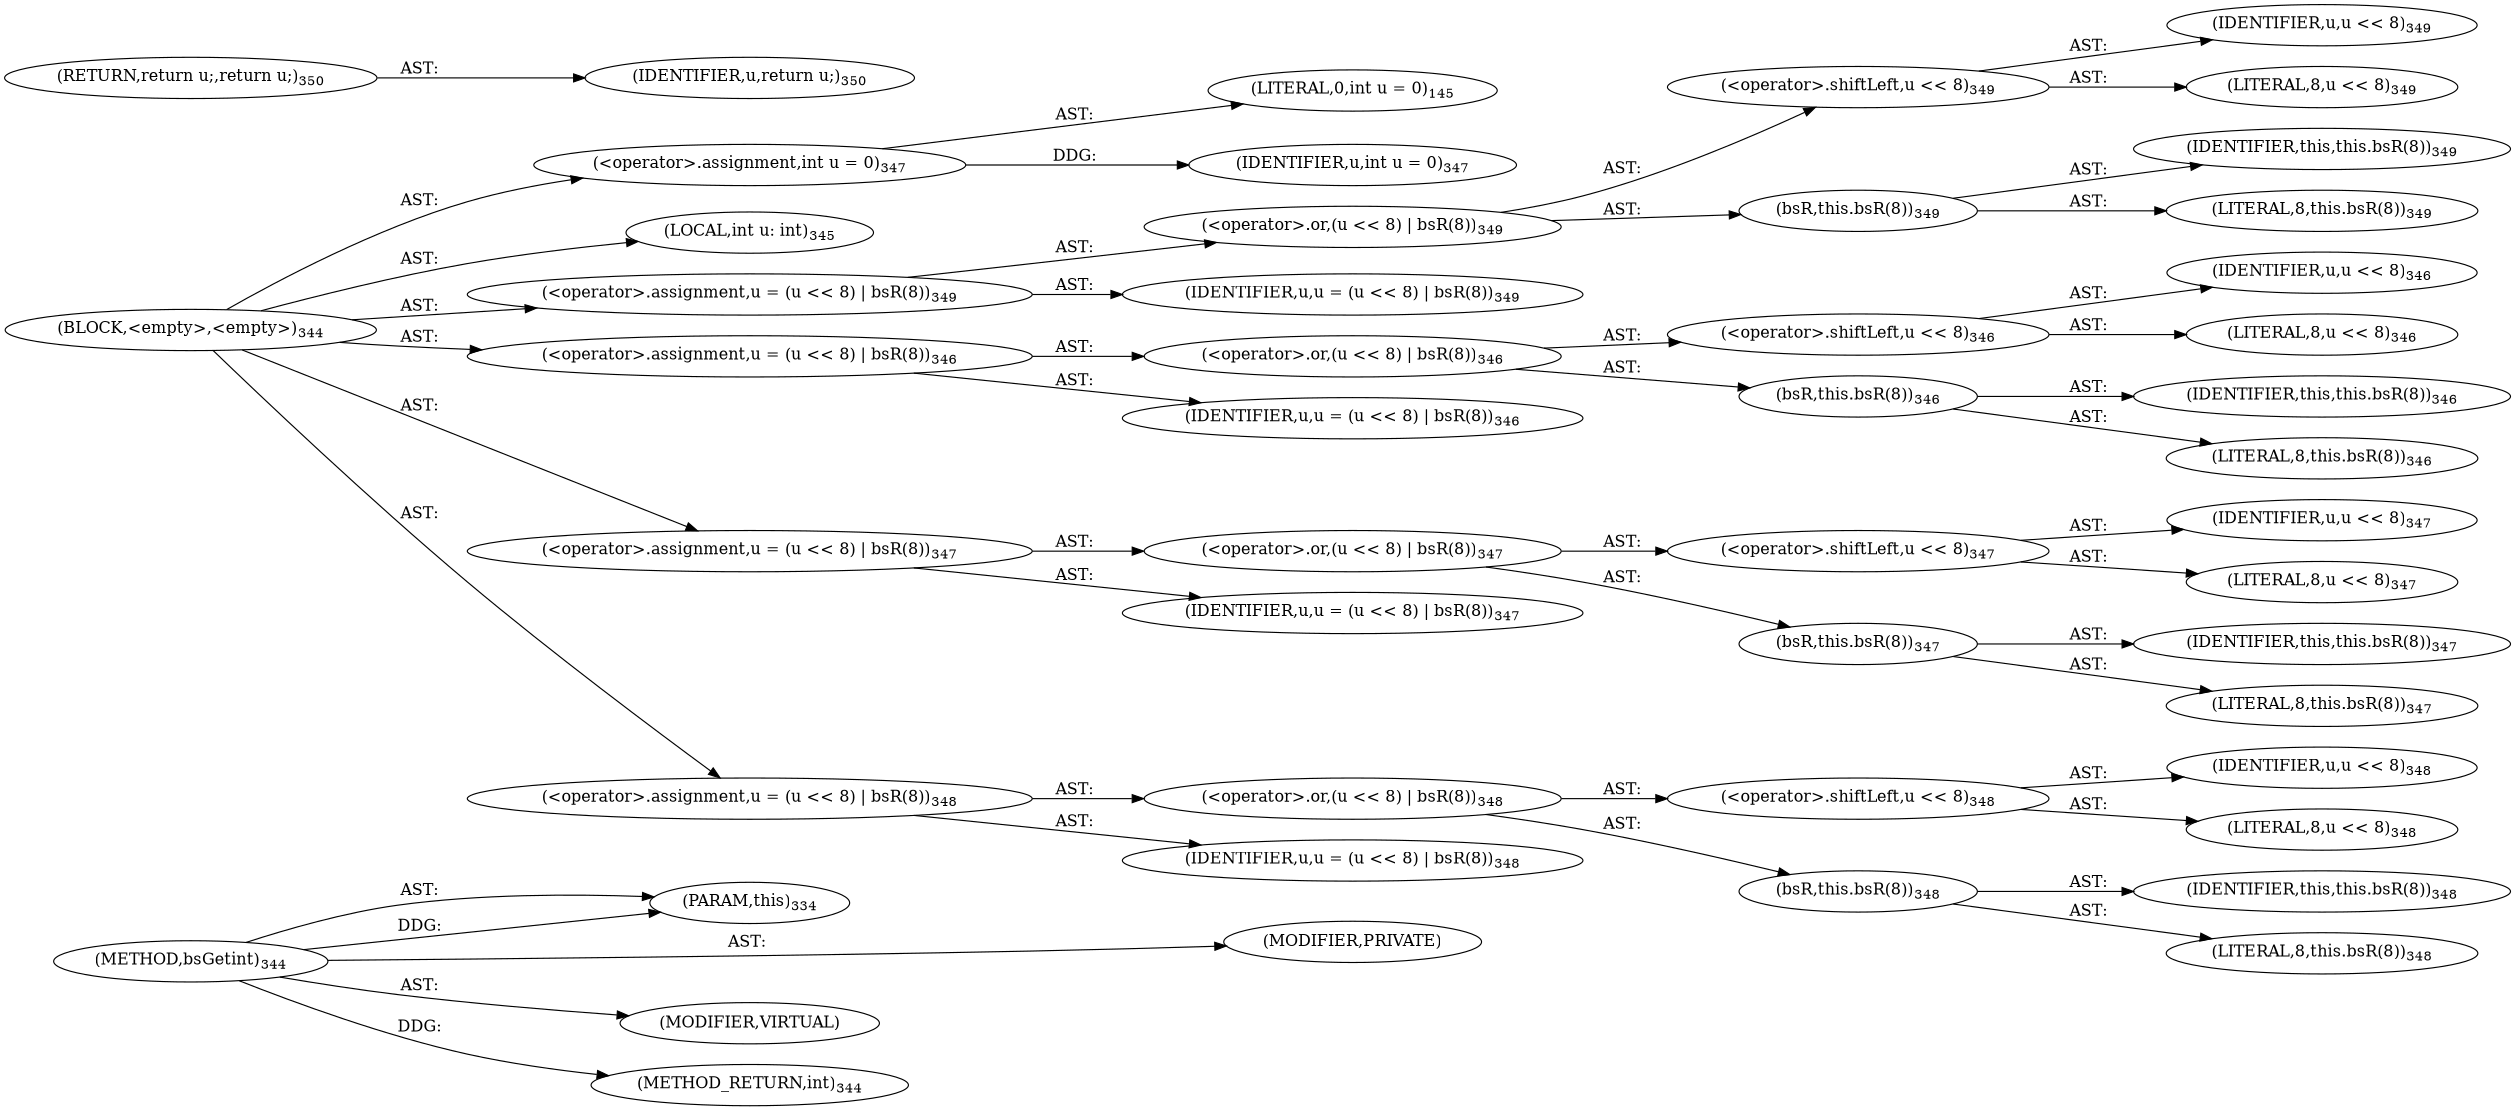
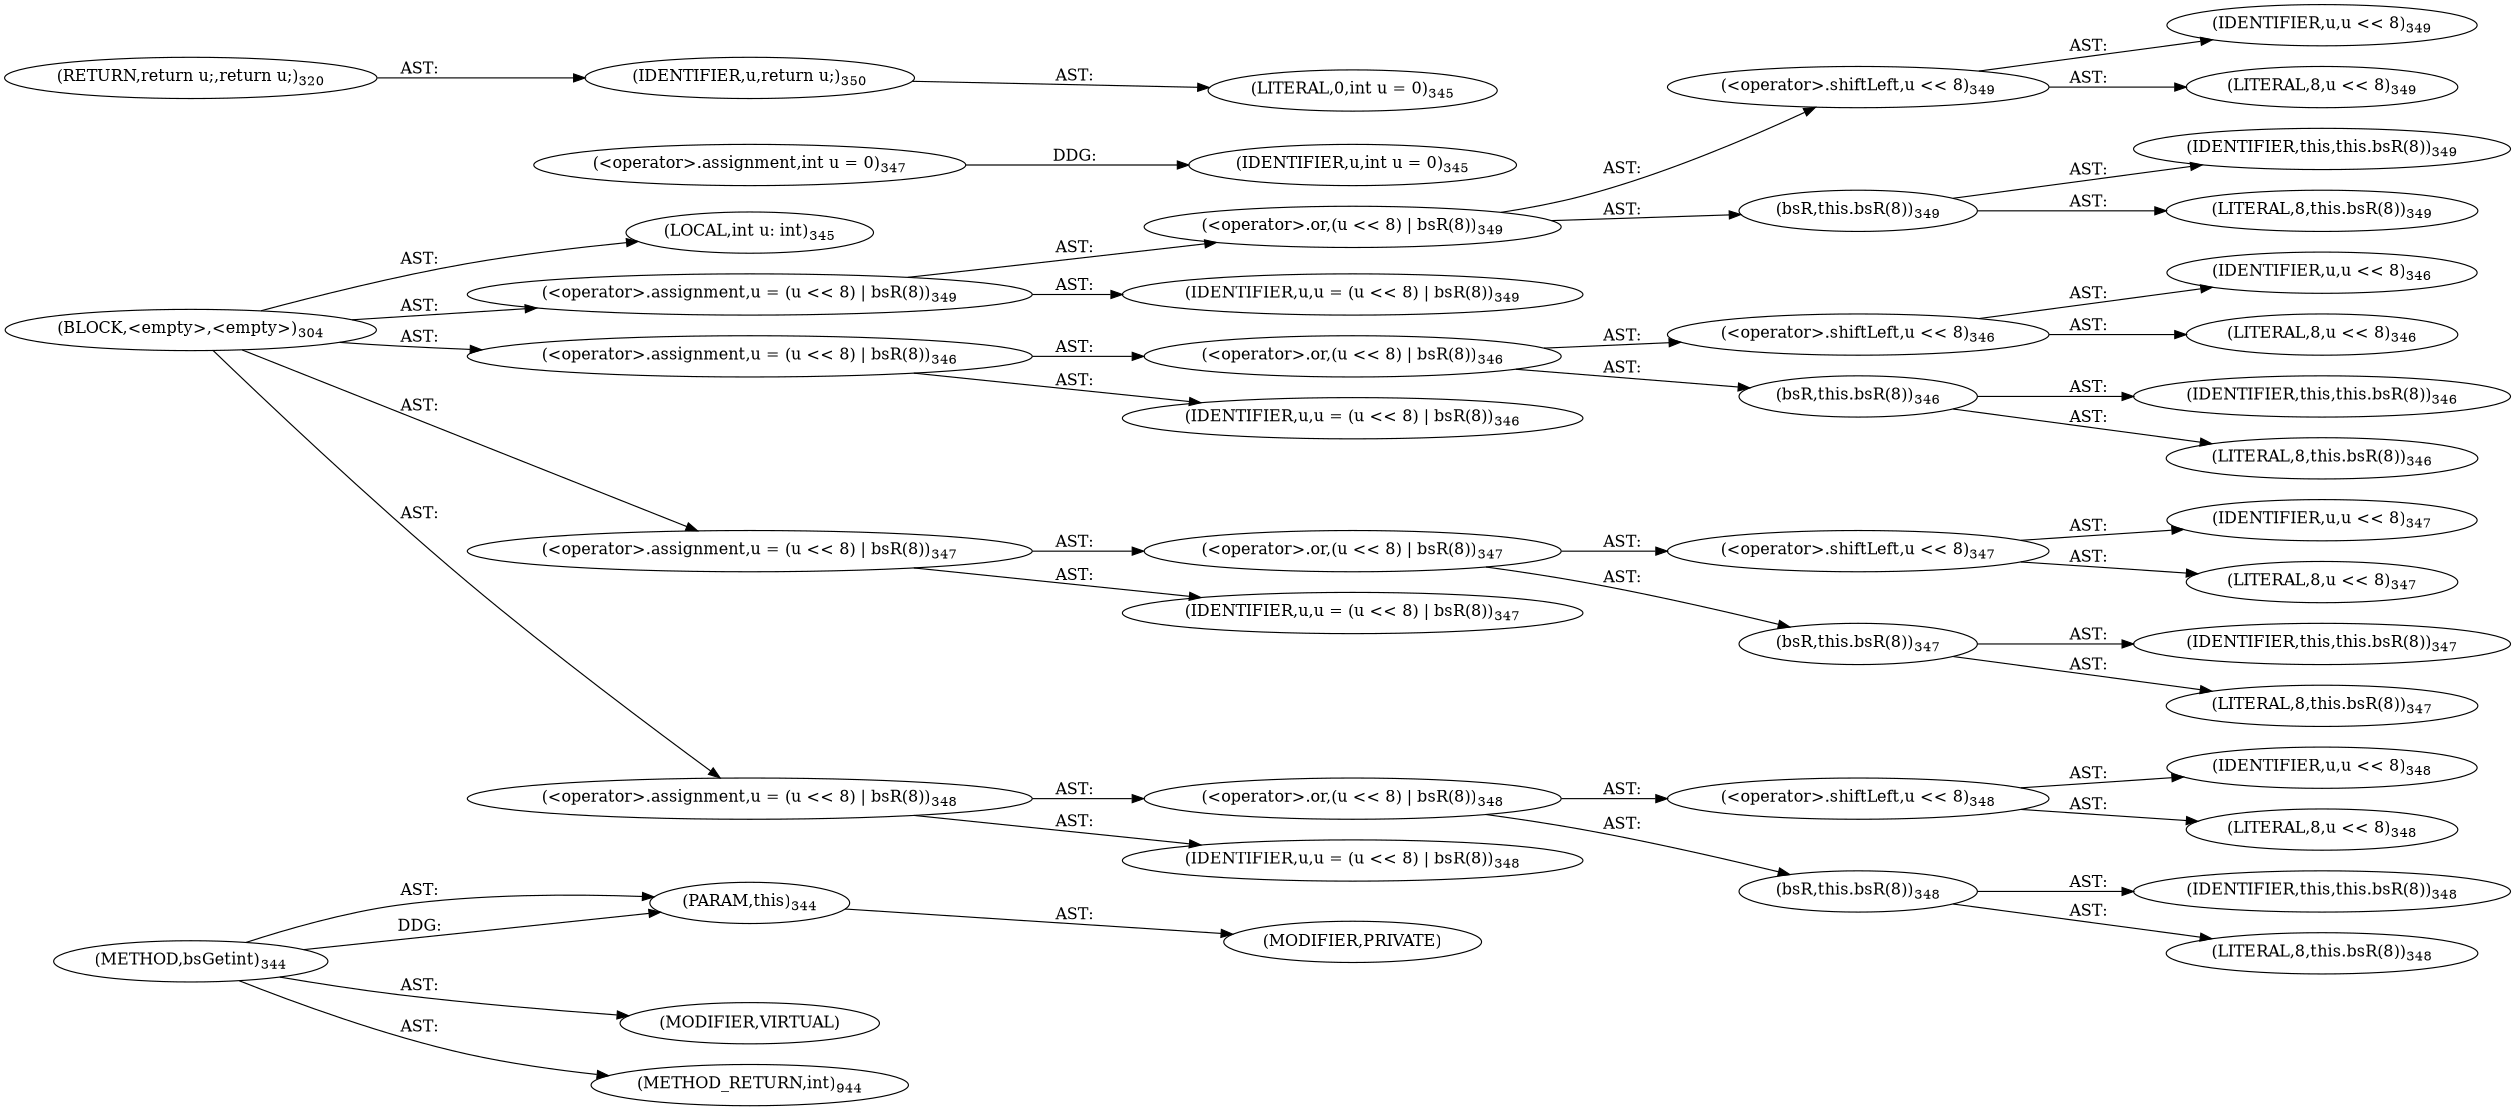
  digraph {
    rankdir=LR
    n1 [label=<(METHOD,bsGetint)<SUB>344</SUB>>]
-   n2 [label=<(PARAM,this)<SUB>334</SUB>>]
+   n2 [label=<(PARAM,this)<SUB>344</SUB>>]
    n3 [label=<(MODIFIER,PRIVATE)>]
    n4 [label=<(MODIFIER,VIRTUAL)>]
-   n5 [label=<(METHOD_RETURN,int)<SUB>344</SUB>>]
-   n6 [label=<(BLOCK,&lt;empty&gt;,&lt;empty&gt;)<SUB>344</SUB>>]
+   n5 [label=<(METHOD_RETURN,int)<SUB>944</SUB>>]
+   n6 [label=<(BLOCK,&lt;empty&gt;,&lt;empty&gt;)<SUB>304</SUB>>]
    n7 [label=<(LOCAL,int u: int)<SUB>345</SUB>>]
    n8 [label=<(&lt;operator&gt;.assignment,int u = 0)<SUB>347</SUB>>]
    n9 [label=<(&lt;operator&gt;.assignment,u = (u &lt;&lt; 8) | bsR(8))<SUB>346</SUB>>]
    n10 [label=<(&lt;operator&gt;.assignment,u = (u &lt;&lt; 8) | bsR(8))<SUB>347</SUB>>]
    n11 [label=<(&lt;operator&gt;.assignment,u = (u &lt;&lt; 8) | bsR(8))<SUB>348</SUB>>]
    n12 [label=<(&lt;operator&gt;.assignment,u = (u &lt;&lt; 8) | bsR(8))<SUB>349</SUB>>]
-   n13 [label=<(IDENTIFIER,u,int u = 0)<SUB>347</SUB>>]
-   n14 [label=<(LITERAL,0,int u = 0)<SUB>145</SUB>>]
+   n13 [label=<(IDENTIFIER,u,int u = 0)<SUB>345</SUB>>]
+   n14 [label=<(LITERAL,0,int u = 0)<SUB>345</SUB>>]
    n15 [label=<(IDENTIFIER,u,u = (u &lt;&lt; 8) | bsR(8))<SUB>346</SUB>>]
    n16 [label=<(&lt;operator&gt;.or,(u &lt;&lt; 8) | bsR(8))<SUB>346</SUB>>]
    n17 [label=<(IDENTIFIER,u,u = (u &lt;&lt; 8) | bsR(8))<SUB>347</SUB>>]
    n18 [label=<(&lt;operator&gt;.or,(u &lt;&lt; 8) | bsR(8))<SUB>347</SUB>>]
    n19 [label=<(IDENTIFIER,u,u = (u &lt;&lt; 8) | bsR(8))<SUB>348</SUB>>]
    n20 [label=<(&lt;operator&gt;.or,(u &lt;&lt; 8) | bsR(8))<SUB>348</SUB>>]
    n21 [label=<(IDENTIFIER,u,u = (u &lt;&lt; 8) | bsR(8))<SUB>349</SUB>>]
    n22 [label=<(&lt;operator&gt;.or,(u &lt;&lt; 8) | bsR(8))<SUB>349</SUB>>]
-   n23 [label=<(RETURN,return u;,return u;)<SUB>350</SUB>>]
+   n23 [label=<(RETURN,return u;,return u;)<SUB>320</SUB>>]
    n24 [label=<(IDENTIFIER,u,return u;)<SUB>350</SUB>>]
    n25 [label=<(&lt;operator&gt;.shiftLeft,u &lt;&lt; 8)<SUB>346</SUB>>]
    n26 [label=<(bsR,this.bsR(8))<SUB>346</SUB>>]
    n27 [label=<(IDENTIFIER,u,u &lt;&lt; 8)<SUB>346</SUB>>]
    n28 [label=<(LITERAL,8,u &lt;&lt; 8)<SUB>346</SUB>>]
    n29 [label=<(IDENTIFIER,this,this.bsR(8))<SUB>346</SUB>>]
    n30 [label=<(LITERAL,8,this.bsR(8))<SUB>346</SUB>>]
    n31 [label=<(&lt;operator&gt;.shiftLeft,u &lt;&lt; 8)<SUB>347</SUB>>]
    n32 [label=<(bsR,this.bsR(8))<SUB>347</SUB>>]
    n33 [label=<(IDENTIFIER,u,u &lt;&lt; 8)<SUB>347</SUB>>]
    n34 [label=<(LITERAL,8,u &lt;&lt; 8)<SUB>347</SUB>>]
    n35 [label=<(IDENTIFIER,this,this.bsR(8))<SUB>347</SUB>>]
    n36 [label=<(LITERAL,8,this.bsR(8))<SUB>347</SUB>>]
    n37 [label=<(&lt;operator&gt;.shiftLeft,u &lt;&lt; 8)<SUB>348</SUB>>]
    n38 [label=<(bsR,this.bsR(8))<SUB>348</SUB>>]
    n39 [label=<(IDENTIFIER,u,u &lt;&lt; 8)<SUB>348</SUB>>]
    n40 [label=<(LITERAL,8,u &lt;&lt; 8)<SUB>348</SUB>>]
    n41 [label=<(IDENTIFIER,this,this.bsR(8))<SUB>348</SUB>>]
    n42 [label=<(LITERAL,8,this.bsR(8))<SUB>348</SUB>>]
    n43 [label=<(&lt;operator&gt;.shiftLeft,u &lt;&lt; 8)<SUB>349</SUB>>]
    n44 [label=<(bsR,this.bsR(8))<SUB>349</SUB>>]
    n45 [label=<(IDENTIFIER,u,u &lt;&lt; 8)<SUB>349</SUB>>]
    n46 [label=<(LITERAL,8,u &lt;&lt; 8)<SUB>349</SUB>>]
    n47 [label=<(IDENTIFIER,this,this.bsR(8))<SUB>349</SUB>>]
    n48 [label=<(LITERAL,8,this.bsR(8))<SUB>349</SUB>>]
    n1 -> n2 [label="AST: "]
    n1 -> n2 [label="DDG: "]
-   n1 -> n3 [label="AST: "]
+   n2 -> n3 [label="AST: "]
    n1 -> n4 [label="AST: "]
-   n1 -> n5 [label="DDG: "]
+   n1 -> n5 [label="AST: "]
    n6 -> n7 [label="AST: "]
-   n6 -> n8 [label="AST: "]
    n6 -> n9 [label="AST: "]
    n6 -> n10 [label="AST: "]
    n6 -> n11 [label="AST: "]
    n6 -> n12 [label="AST: "]
    n8 -> n13 [label="DDG: "]
-   n8 -> n14 [label="AST: "]
+   n24 -> n14 [label="AST: "]
    n9 -> n15 [label="AST: "]
    n9 -> n16 [label="AST: "]
    n10 -> n17 [label="AST: "]
    n10 -> n18 [label="AST: "]
    n11 -> n19 [label="AST: "]
    n11 -> n20 [label="AST: "]
    n12 -> n21 [label="AST: "]
    n12 -> n22 [label="AST: "]
    n16 -> n25 [label="AST: "]
    n16 -> n26 [label="AST: "]
    n18 -> n31 [label="AST: "]
    n18 -> n32 [label="AST: "]
    n20 -> n37 [label="AST: "]
    n20 -> n38 [label="AST: "]
    n22 -> n43 [label="AST: "]
    n22 -> n44 [label="AST: "]
    n23 -> n24 [label="AST: "]
    n25 -> n27 [label="AST: "]
    n25 -> n28 [label="AST: "]
    n26 -> n29 [label="AST: "]
    n26 -> n30 [label="AST: "]
    n31 -> n33 [label="AST: "]
    n31 -> n34 [label="AST: "]
    n32 -> n35 [label="AST: "]
    n32 -> n36 [label="AST: "]
    n37 -> n39 [label="AST: "]
    n37 -> n40 [label="AST: "]
    n38 -> n41 [label="AST: "]
    n38 -> n42 [label="AST: "]
    n43 -> n45 [label="AST: "]
    n43 -> n46 [label="AST: "]
    n44 -> n47 [label="AST: "]
    n44 -> n48 [label="AST: "]
  }
